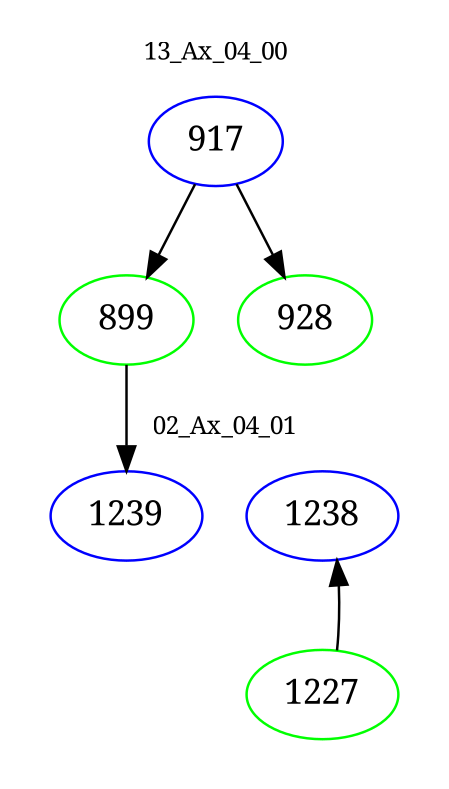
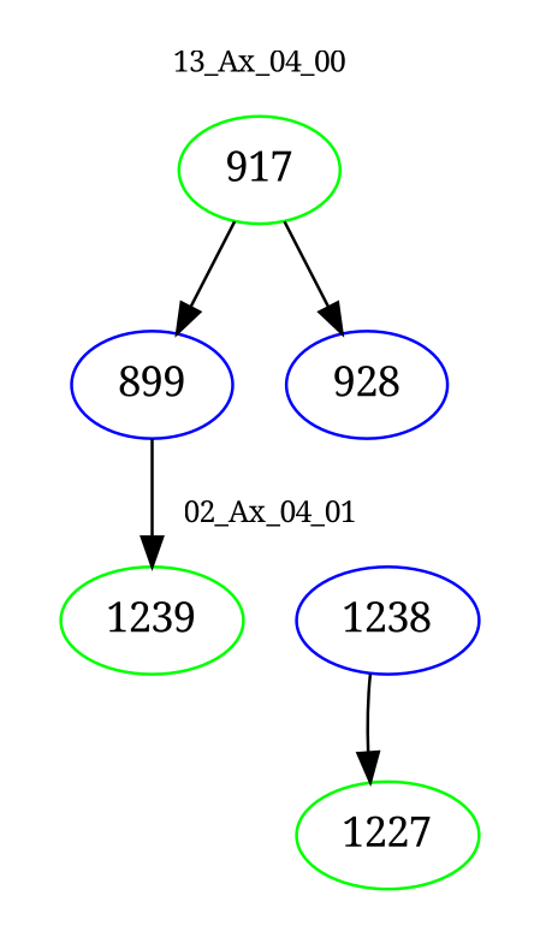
  digraph {
    fontname="Noto Serif"
    node [color=green fontname="Noto Serif"]
    edge [color=black fontname="Noto Serif"]
    n1 [color=blue label=1238]
    n2 [label=1227]
-   n3 [color=blue label=1239]
-   n4 [color=blue label=917]
-   n5 [label=899]
-   n6 [label=928]
+   n3 [label=1239]
+   n4 [label=917]
+   n5 [color=blue label=899]
+   n6 [color=blue label=928]
    subgraph cluster_1 {
      color=white
      fontsize=10
      label="02_Ax_04_01"
      n1
      n2
      n3
    }
    subgraph cluster_2 {
      color=white
      fontsize=10
      label="13_Ax_04_00"
      n4
      n5
      n6
    }
-   n2 -> n1
+   n1 -> n2
    n4 -> n5
    n4 -> n6
    n5 -> n3
  }
